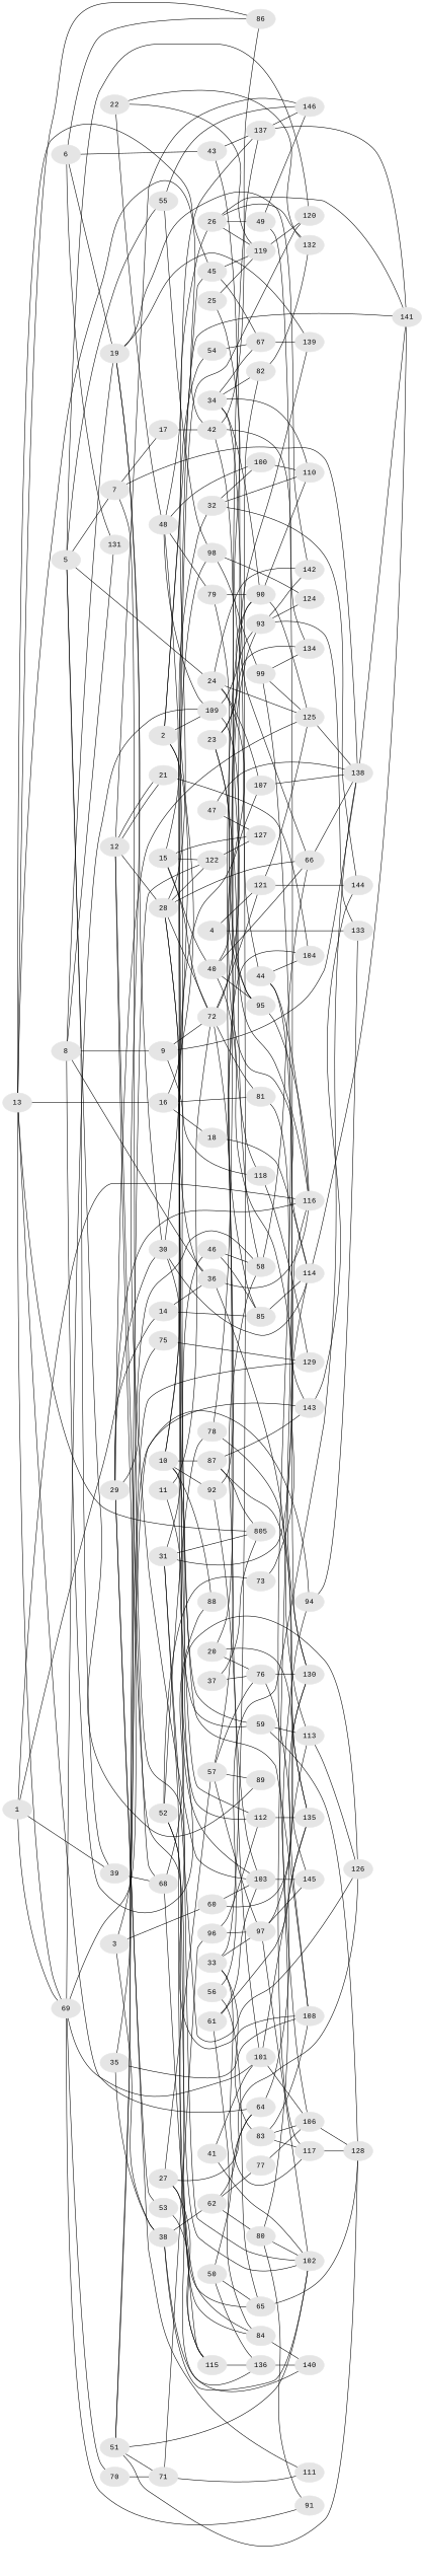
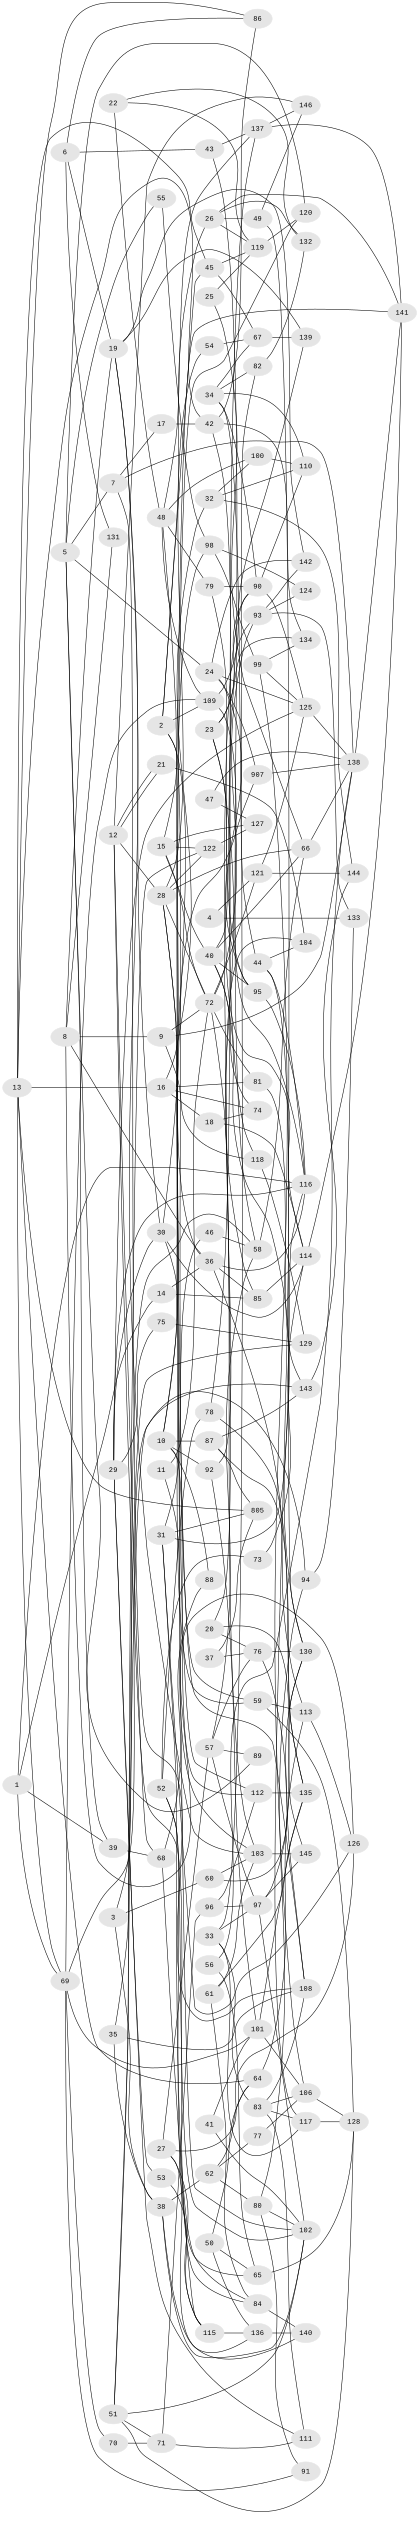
  graph {
    fontname="Liberation Mono"
    rankdir=LR
    node [color=gray90 fontname="Liberation Mono" style=filled]
    edge [fontname="Liberation Mono"]
    1
    14
    39
    69
    116
    36
    85
    68
    109
    101
    70
    91
    94
    2
    26
    45
    59
    132
    141
    119
    49
    113
    67
    128
    3
    38
    58
    60
    62
    102
    136
    66
    103
    130
    4
    121
    133
    139
    125
    144
    5
    7
    24
    55
    89
    120
    17
    108
    138
-   107
+   107 [label=907]
    142
    95
    146
    98
    6
    19
    43
    86
    131
    30
    137
    42
    8
    9
    126
    72
    118
    81
    93
    129
    10
    87
    88
    92
    112
    n76 [label=805]
    143
    135
    104
    11
    145
    12
    21
    28
    84
    122
    54
    115
    140
    13
    16
    64
    18
    32
+   74
    134
    114
    15
    40
    127
    100
    110
    20
    76
    90
    22
    48
    79
    23
    124
    25
    27
    57
    97
    29
    53
    75
    111
    99
    31
    46
    33
    82
    83
    117
    106
    34
    44
    35
    37
    77
    80
    41
    47
    50
    65
    51
    71
    96
    52
    73
    78
    56
    61
    1 -- 14
    1 -- 39
    1 -- 69
    1 -- 116
    14 -- 36
    14 -- 85
    39 -- 68
    69 -- 109
    69 -- 101
    69 -- 70
    69 -- 91
    69 -- 94
    36 -- 116
    36 -- 113
    85 -- 114
    68 -- 88
    68 -- 115
    109 -- 116
    109 -- 139
    101 -- 135
    101 -- 106
    70 -- 71
    94 -- 133
    2 -- 36
    2 -- 109
    2 -- 26
    2 -- 45
    2 -- 59
    26 -- 132
    26 -- 141
    26 -- 119
    26 -- 49
    45 -- 119
    45 -- 67
    59 -- 113
    59 -- 128
    119 -- 120
    49 -- 130
    49 -- 146
    113 -- 126
    67 -- 139
    3 -- 38
    3 -- 58
    3 -- 60
    38 -- 62
    38 -- 102
    38 -- 136
    58 -- 66
    60 -- 103
    60 -- 130
    62 -- 64
    62 -- 77
    62 -- 80
    136 -- 140
    66 -- 138
    103 -- 145
    4 -- 121
    4 -- 133
    121 -- 125
    121 -- 144
    125 -- 138
    5 -- 39
    5 -- 7
    5 -- 24
    5 -- 55
    5 -- 89
    5 -- 120
    7 -- 17
    7 -- 108
    7 -- 138
    24 -- 125
    24 -- 107
    24 -- 142
    24 -- 95
-   55 -- 146
    55 -- 98
    17 -- 42
    138 -- 141
    107 -- 138
    95 -- 116
    98 -- 124
    98 -- 99
    6 -- 19
    6 -- 43
    6 -- 86
    6 -- 131
    19 -- 103
    19 -- 139
    19 -- 142
    19 -- 30
    43 -- 58
    43 -- 137
    30 -- 59
    30 -- 98
    30 -- 114
    137 -- 141
    137 -- 146
    42 -- 86
    42 -- 118
    42 -- 134
    8 -- 36
    8 -- 19
    8 -- 131
    8 -- 9
    8 -- 126
    9 -- 138
    9 -- 72
    9 -- 118
    72 -- 103
    72 -- 121
    72 -- 81
    72 -- 93
    118 -- 129
    81 -- 143
    93 -- 133
    93 -- 142
    93 -- 124
    10 -- 120
    10 -- 107
    10 -- 87
    10 -- 88
    10 -- 92
    10 -- 112
    87 -- n76
    87 -- 143
    87 -- 135
    92 -- 101
    92 -- 104
    112 -- 135
    143 -- 144
    11 -- 103
    11 -- 72
    12 -- 68
    12 -- 146
    12 -- 21
    12 -- 21
    12 -- 28
    12 -- 84
    21 -- 104
    28 -- 66
    28 -- 108
    28 -- 72
    28 -- 112
    28 -- 122
    28 -- 54
    84 -- 140
    122 -- 127
    54 -- 67
    115 -- 136
    13 -- 69
    13 -- 45
    13 -- 86
    13 -- 42
    13 -- n76
    13 -- 16
    13 -- 64
    16 -- 81
    16 -- 18
    16 -- 32
+   16 -- 74
    64 -- 113
+   18 -- 74
    18 -- 114
    32 -- 144
    32 -- 100
    32 -- 110
    114 -- 141
    15 -- 141
    15 -- 72
    15 -- 122
    15 -- 40
    15 -- 127
    40 -- 66
    40 -- 130
    40 -- 95
+   40 -- 74
    40 -- 134
    100 -- 110
    20 -- 145
    20 -- 76
    20 -- 90
    76 -- 130
    76 -- 108
    90 -- 125
    90 -- 110
    22 -- 132
    22 -- 119
    22 -- 48
    48 -- 109
    48 -- 102
    48 -- 137
    48 -- 100
    48 -- 79
    79 -- 95
    79 -- 90
    23 -- 85
    23 -- 93
    23 -- 114
    23 -- 90
    25 -- 119
    25 -- 66
    27 -- 126
    27 -- 115
    27 -- 140
    27 -- 57
    57 -- 58
    57 -- 89
    57 -- 76
    57 -- 97
    97 -- 102
    97 -- 130
    97 -- 145
    29 -- 116
    29 -- 125
    29 -- 30
    29 -- 53
    29 -- 75
    29 -- 111
    53 -- 115
    75 -- 129
    99 -- 125
    99 -- 134
    99 -- 106
    31 -- 116
    31 -- 126
    31 -- n76
    31 -- 84
    31 -- 46
-   46 -- 85
+   36 -- 85
    46 -- 58
    33 -- 97
    33 -- 82
    33 -- 83
    33 -- 117
    82 -- 132
    83 -- 108
+   83 -- 111
    83 -- 117
    83 -- 106
    117 -- 128
    106 -- 128
    34 -- 67
    34 -- 110
    34 -- 90
    34 -- 82
    34 -- 44
    44 -- 116
    44 -- 104
    44 -- 117
    35 -- 38
    35 -- 108
    35 -- 129
    37 -- n76
    37 -- 76
    77 -- 106
    80 -- 91
    80 -- 94
    80 -- 102
    41 -- 101
    41 -- 102
    47 -- 138
    47 -- 127
    50 -- 136
    50 -- 64
    50 -- 65
    65 -- 128
    51 -- 128
    51 -- 102
    51 -- 143
    51 -- 122
    51 -- 71
    71 -- 111
    71 -- 96
    96 -- 112
    96 -- 97
    52 -- 102
    52 -- 65
    52 -- 73
    52 -- 78
    73 -- 114
    78 -- 137
    78 -- 135
    56 -- 138
    56 -- 65
    61 -- 103
    61 -- 135
    61 -- 84
  }
